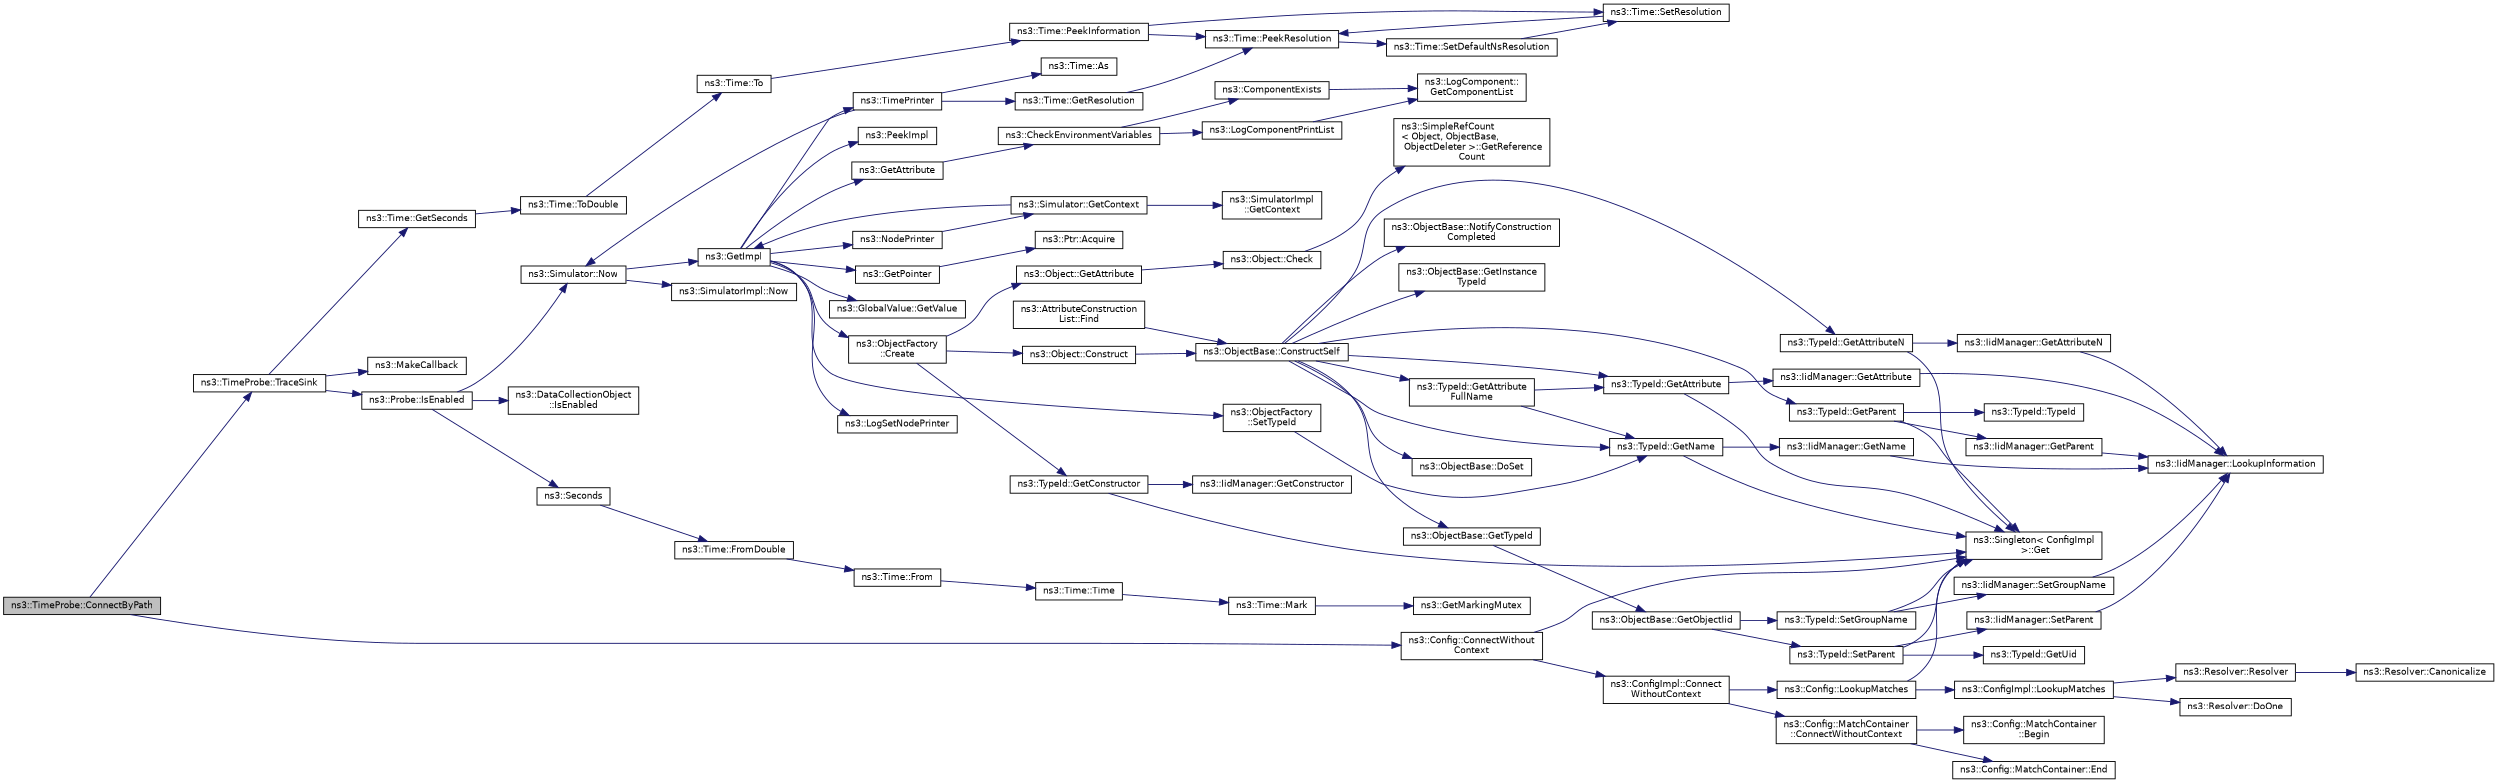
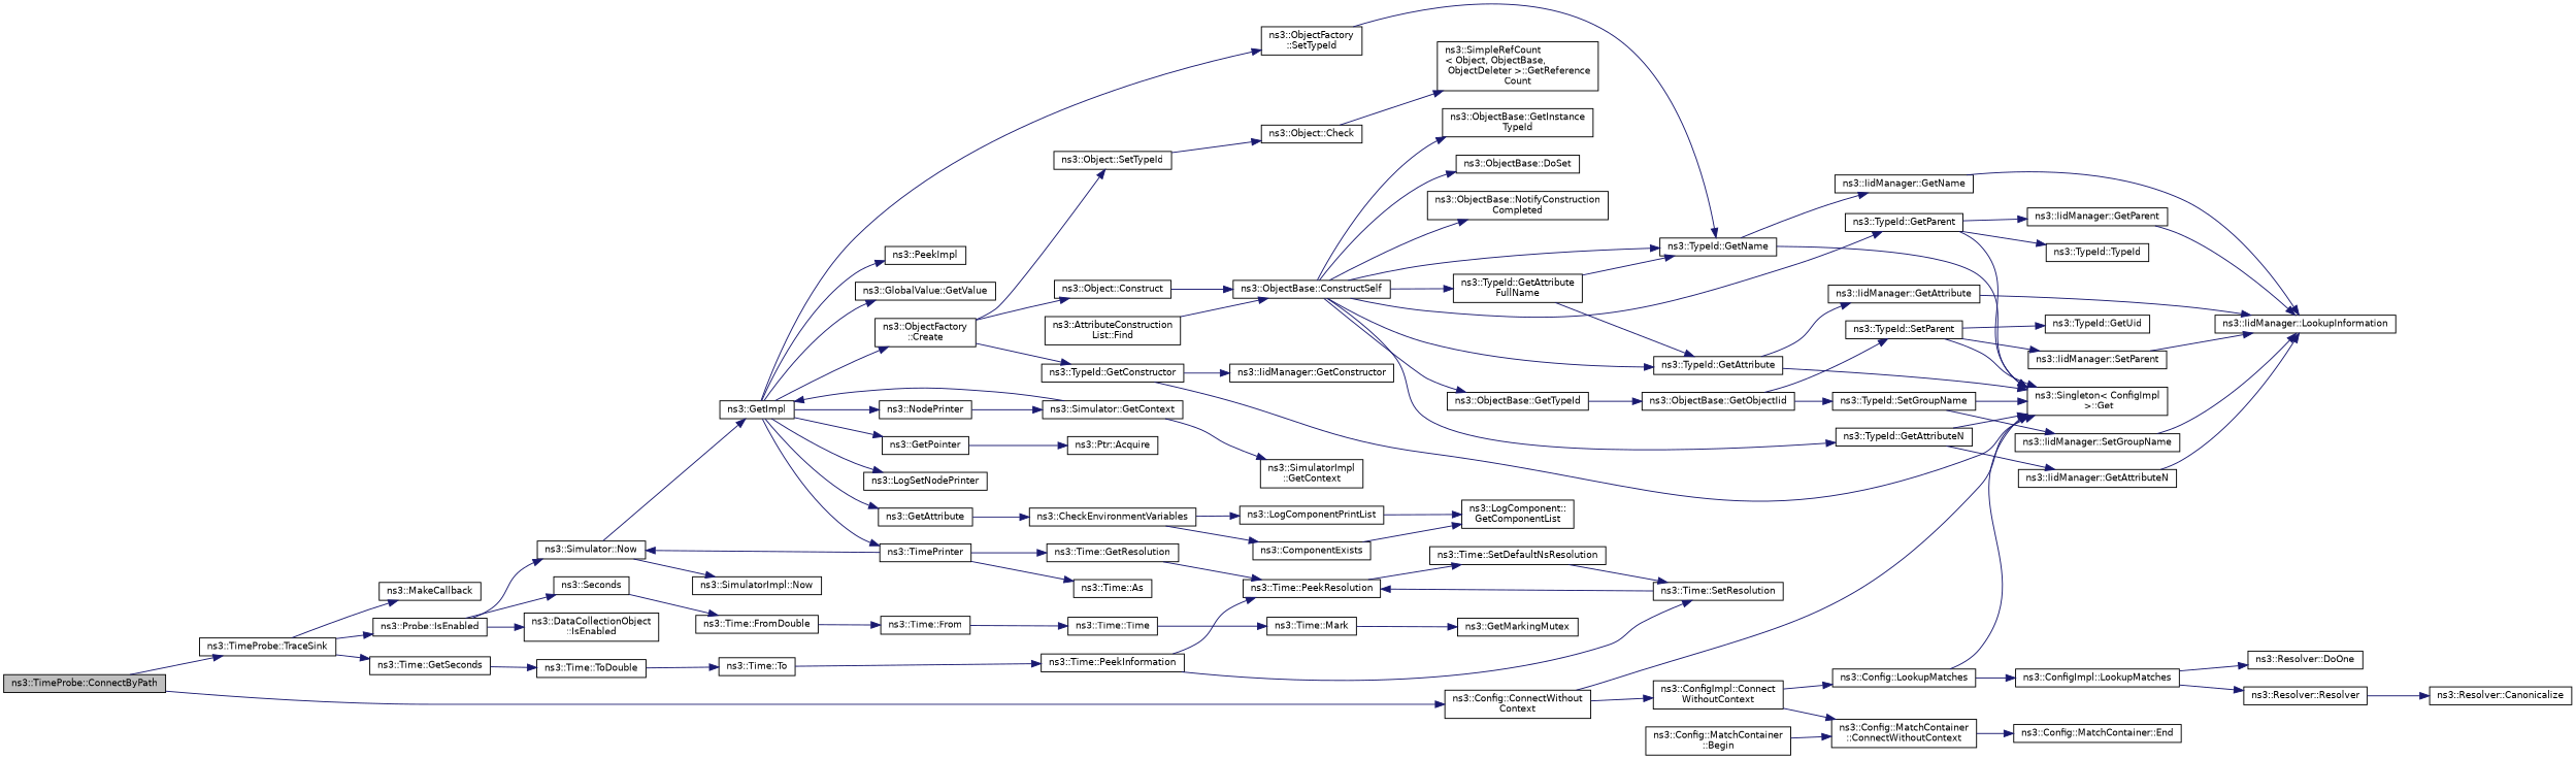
  digraph {
    rankdir=LR
    node [color=black fillcolor=white fontname=Helvetica fontsize=10 shape=record style=filled]
    edge [color=midnightblue fontname=Helvetica fontsize=10 labelfontname=Helvetica labelfontsize=10 style=solid]
    n1 [fillcolor=grey75 fontcolor=black height=0.2 label="ns3::TimeProbe::ConnectByPath" width=0.4]
    n2 [height=0.2 label="ns3::Config::ConnectWithout\lContext" width=0.4]
    n3 [height=0.2 label="ns3::TimeProbe::TraceSink" width=0.4]
    n4 [height=0.2 label="ns3::Singleton\< ConfigImpl\l \>::Get" width=0.4]
    n5 [height=0.2 label="ns3::ConfigImpl::Connect\lWithoutContext" width=0.4]
    n6 [height=0.2 label="ns3::MakeCallback" width=0.4]
    n7 [height=0.2 label="ns3::Time::GetSeconds" width=0.4]
    n8 [height=0.2 label="ns3::Probe::IsEnabled" width=0.4]
    n9 [height=0.2 label="ns3::Config::LookupMatches" width=0.4]
    n10 [height=0.2 label="ns3::Config::MatchContainer\l::ConnectWithoutContext" width=0.4]
    n11 [height=0.2 label="ns3::ConfigImpl::LookupMatches" width=0.4]
    n12 [height=0.2 label="ns3::Config::MatchContainer\l::Begin" width=0.4]
    n13 [height=0.2 label="ns3::Config::MatchContainer::End" width=0.4]
    n14 [height=0.2 label="ns3::Resolver::Resolver" width=0.4]
    n15 [height=0.2 label="ns3::Resolver::DoOne" width=0.4]
    n16 [height=0.2 label="ns3::Resolver::Canonicalize" width=0.4]
    n17 [height=0.2 label="ns3::Time::ToDouble" width=0.4]
    n18 [height=0.2 label="ns3::DataCollectionObject\l::IsEnabled" width=0.4]
    n19 [height=0.2 label="ns3::Simulator::Now" width=0.4]
    n20 [height=0.2 label="ns3::Seconds" width=0.4]
    n21 [height=0.2 label="ns3::Time::To" width=0.4]
    n22 [height=0.2 label="ns3::Time::PeekInformation" width=0.4]
    n23 [height=0.2 label="ns3::Time::PeekResolution" width=0.4]
    n24 [height=0.2 label="ns3::Time::SetResolution" width=0.4]
    n25 [height=0.2 label="ns3::Time::SetDefaultNsResolution" width=0.4]
    n26 [height=0.2 label="ns3::GetImpl" width=0.4]
    n27 [height=0.2 label="ns3::SimulatorImpl::Now" width=0.4]
    n28 [height=0.2 label="ns3::Time::FromDouble" width=0.4]
    n29 [height=0.2 label="ns3::PeekImpl" width=0.4]
    n30 [height=0.2 label="ns3::GlobalValue::GetValue" width=0.4]
    n31 [height=0.2 label="ns3::ObjectFactory\l::SetTypeId" width=0.4]
    n32 [height=0.2 label="ns3::GetPointer" width=0.4]
    n33 [height=0.2 label="ns3::ObjectFactory\l::Create" width=0.4]
    n34 [height=0.2 label="ns3::GetAttribute" width=0.4]
    n35 [height=0.2 label="ns3::TimePrinter" width=0.4]
    n36 [height=0.2 label="ns3::LogSetNodePrinter" width=0.4]
    n37 [height=0.2 label="ns3::NodePrinter" width=0.4]
    n38 [height=0.2 label="ns3::TypeId::GetName" width=0.4]
    n39 [height=0.2 label="ns3::Ptr::Acquire" width=0.4]
    n40 [height=0.2 label="ns3::TypeId::GetConstructor" width=0.4]
-   n41 [height=0.2 label="ns3::Object::GetAttribute" width=0.4]
+   n41 [height=0.2 label="ns3::Object::SetTypeId" width=0.4]
    n42 [height=0.2 label="ns3::Object::Construct" width=0.4]
    n43 [height=0.2 label="ns3::CheckEnvironmentVariables" width=0.4]
    n44 [height=0.2 label="ns3::Time::GetResolution" width=0.4]
    n45 [height=0.2 label="ns3::Time::As" width=0.4]
    n46 [height=0.2 label="ns3::Simulator::GetContext" width=0.4]
    n47 [height=0.2 label="ns3::IidManager::GetName" width=0.4]
    n48 [height=0.2 label="ns3::IidManager::LookupInformation" width=0.4]
    n49 [height=0.2 label="ns3::IidManager::GetConstructor" width=0.4]
    n50 [height=0.2 label="ns3::Object::Check" width=0.4]
    n51 [height=0.2 label="ns3::ObjectBase::ConstructSelf" width=0.4]
    n52 [height=0.2 label="ns3::SimpleRefCount\l\< Object, ObjectBase,\l ObjectDeleter \>::GetReference\lCount" width=0.4]
    n53 [height=0.2 label="ns3::ObjectBase::GetInstance\lTypeId" width=0.4]
    n54 [height=0.2 label="ns3::TypeId::GetAttributeN" width=0.4]
    n55 [height=0.2 label="ns3::TypeId::GetAttribute" width=0.4]
    n56 [height=0.2 label="ns3::ObjectBase::DoSet" width=0.4]
    n57 [height=0.2 label="ns3::TypeId::GetAttribute\lFullName" width=0.4]
    n58 [height=0.2 label="ns3::TypeId::GetParent" width=0.4]
    n59 [height=0.2 label="ns3::ObjectBase::GetTypeId" width=0.4]
    n60 [height=0.2 label="ns3::ObjectBase::NotifyConstruction\lCompleted" width=0.4]
    n61 [height=0.2 label="ns3::IidManager::GetAttributeN" width=0.4]
    n62 [height=0.2 label="ns3::IidManager::GetAttribute" width=0.4]
    n63 [height=0.2 label="ns3::AttributeConstruction\lList::Find" width=0.4]
    n64 [height=0.2 label="ns3::IidManager::GetParent" width=0.4]
    n65 [height=0.2 label="ns3::TypeId::TypeId" width=0.4]
    n66 [height=0.2 label="ns3::ObjectBase::GetObjectIid" width=0.4]
    n67 [height=0.2 label="ns3::TypeId::SetParent" width=0.4]
    n68 [height=0.2 label="ns3::TypeId::SetGroupName" width=0.4]
    n69 [height=0.2 label="ns3::TypeId::GetUid" width=0.4]
    n70 [height=0.2 label="ns3::IidManager::SetParent" width=0.4]
    n71 [height=0.2 label="ns3::IidManager::SetGroupName" width=0.4]
    n72 [height=0.2 label="ns3::ComponentExists" width=0.4]
    n73 [height=0.2 label="ns3::LogComponentPrintList" width=0.4]
    n74 [height=0.2 label="ns3::LogComponent::\lGetComponentList" width=0.4]
    n75 [height=0.2 label="ns3::SimulatorImpl\l::GetContext" width=0.4]
    n76 [height=0.2 label="ns3::Time::From" width=0.4]
    n77 [height=0.2 label="ns3::Time::Time" width=0.4]
    n78 [height=0.2 label="ns3::Time::Mark" width=0.4]
    n79 [height=0.2 label="ns3::GetMarkingMutex" width=0.4]
    n1 -> n2
    n1 -> n3
    n2 -> n4
    n2 -> n5
    n3 -> n6
    n3 -> n7
    n3 -> n8
    n5 -> n9
    n5 -> n10
    n7 -> n17
    n8 -> n18
    n8 -> n19
    n8 -> n20
    n9 -> n4
    n9 -> n11
-   n10 -> n12
+   n12 -> n10
    n10 -> n13
    n11 -> n14
    n11 -> n15
    n14 -> n16
    n17 -> n21
    n19 -> n26
    n19 -> n27
    n20 -> n28
    n21 -> n22
    n22 -> n23
    n22 -> n24
    n23 -> n25
    n24 -> n23
    n25 -> n24
    n26 -> n29
    n26 -> n30
    n26 -> n31
    n26 -> n32
    n26 -> n33
    n26 -> n34
    n26 -> n35
    n26 -> n36
    n26 -> n37
    n28 -> n76
    n31 -> n38
    n32 -> n39
    n33 -> n40
    n33 -> n41
    n33 -> n42
    n34 -> n43
    n35 -> n19
    n35 -> n44
    n35 -> n45
    n37 -> n46
    n38 -> n4
    n38 -> n47
    n40 -> n4
    n40 -> n49
    n41 -> n50
    n42 -> n51
    n43 -> n72
    n43 -> n73
    n44 -> n23
    n46 -> n26
    n46 -> n75
    n47 -> n48
    n50 -> n52
    n51 -> n38
    n51 -> n53
    n51 -> n54
    n51 -> n55
    n51 -> n56
    n51 -> n57
    n51 -> n58
    n51 -> n59
    n51 -> n60
    n54 -> n4
    n54 -> n61
    n55 -> n4
    n55 -> n62
    n57 -> n38
    n57 -> n55
    n58 -> n4
    n58 -> n64
    n58 -> n65
    n59 -> n66
    n61 -> n48
    n62 -> n48
    n63 -> n51
    n64 -> n48
    n66 -> n67
    n66 -> n68
    n67 -> n4
    n67 -> n69
    n67 -> n70
    n68 -> n4
    n68 -> n71
    n70 -> n48
    n71 -> n48
    n72 -> n74
    n73 -> n74
    n76 -> n77
    n77 -> n78
    n78 -> n79
  }
